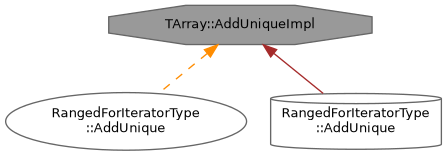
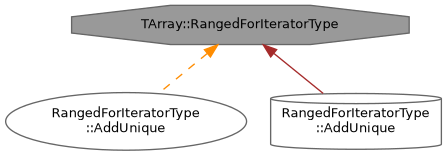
  digraph {
    rankdir=TB
    node [color=grey40 fillcolor=white fontname=Helvetica fontsize=10 style=filled]
    edge [dir=back fontname=Helvetica fontsize=10 labelfontname=Helvetica labelfontsize=10]
-   n1 [color=gray40 fillcolor=grey60 fontcolor=black height=0.2 label="TArray::AddUniqueImpl" shape=octagon width=0.4]
+   n1 [color=gray40 fillcolor=grey60 fontcolor=black height=0.2 label="TArray::RangedForIteratorType" shape=octagon width=0.4]
    n2 [height=0.2 label="RangedForIteratorType\l::AddUnique" shape=ellipse width=0.4]
    n3 [height=0.2 label="RangedForIteratorType\l::AddUnique" shape=cylinder width=0.4]
    n1 -> n2 [color=darkorange style=dashed]
    n1 -> n3 [color=brown style=solid]
  }
